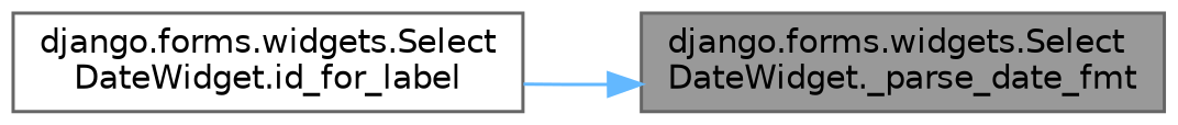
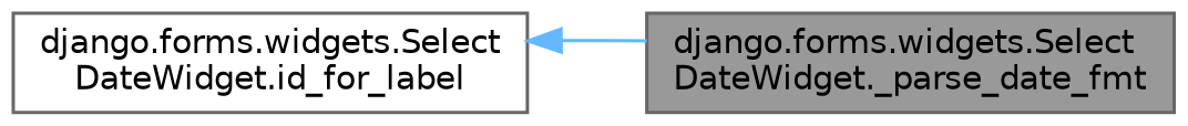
  digraph {
    rankdir=RL
    node [fontname=Helvetica fontsize=10 shape=box style=filled]
    n1 [color=gray40 fillcolor=grey60 fontcolor=black height=0.2 label="django.forms.widgets.Select\lDateWidget._parse_date_fmt" width=0.4]
    n2 [color=grey40 fillcolor=white height=0.2 label="django.forms.widgets.Select\lDateWidget.id_for_label" width=0.4]
-   n1 -> n2 [color=steelblue1 dir=back fontname=Helvetica fontsize=10 labelfontname=Helvetica labelfontsize=10 style=solid]
+   n2 -> n1 [color=steelblue1 dir=back fontname=Helvetica fontsize=10 labelfontname=Helvetica labelfontsize=10 style=solid]
  }
